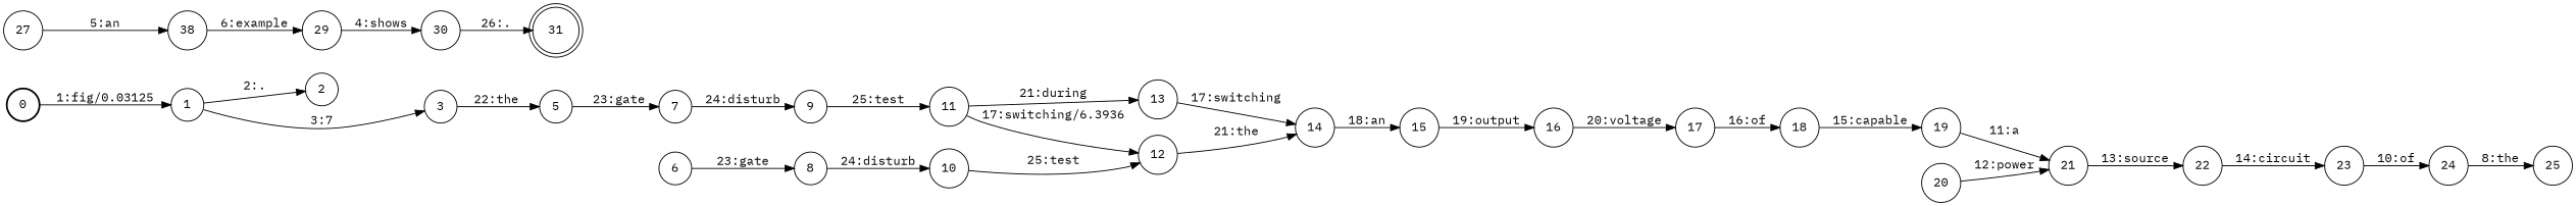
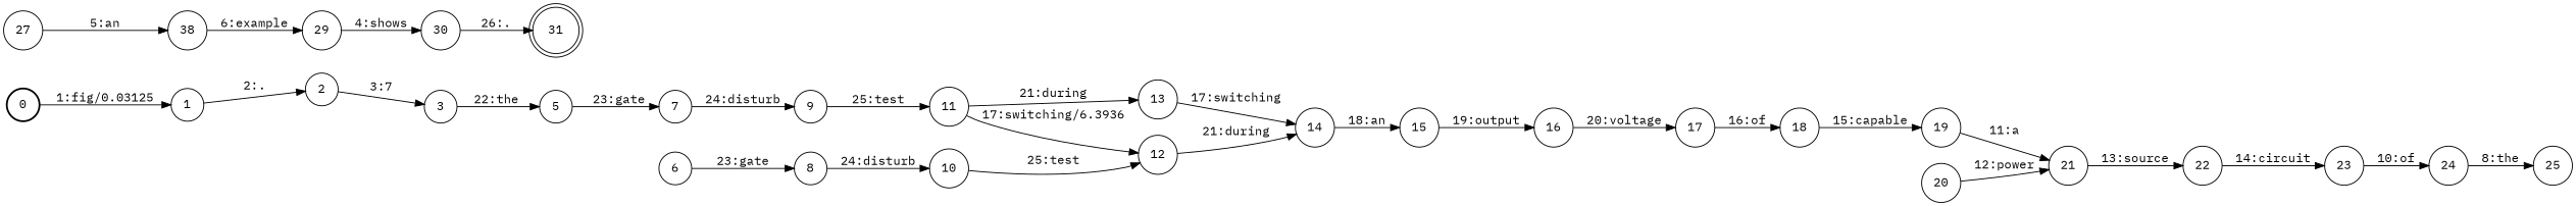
  digraph {
    fontname="IBM Plex Mono"
    nodesep=0.25
    rankdir=LR
    ranksep=0.4
    node [fontname="IBM Plex Mono" fontsize=14 shape=circle style=solid]
    edge [fontname="IBM Plex Mono" fontsize=14]
    n1 [label=0 style=bold]
    n2 [label=1]
    n3 [label=2]
    n4 [label=3]
    n5 [label=5]
    n6 [label=7]
    n7 [label=6]
    n8 [label=8]
    n9 [label=9]
    n10 [label=10]
    n11 [label=11]
    n12 [label=12]
    n13 [label=13]
    n14 [label=14]
    n15 [label=15]
    n16 [label=16]
    n17 [label=17]
    n18 [label=18]
    n19 [label=19]
    n20 [label=21]
    n21 [label=20]
    n22 [label=22]
    n23 [label=23]
    n24 [label=24]
    n25 [label=25]
    n26 [label=27]
    n27 [label=38]
    n28 [label=29]
    n29 [label=30]
    n30 [label=31 shape=doublecircle]
    n1 -> n2 [label="1:fig/0.03125"]
    n2 -> n3 [label="2:."]
-   n2 -> n4 [label="3:7"]
+   n3 -> n4 [label="3:7"]
    n4 -> n5 [label="22:the"]
    n5 -> n6 [label="23:gate"]
    n6 -> n9 [label="24:disturb"]
    n7 -> n8 [label="23:gate"]
    n8 -> n10 [label="24:disturb"]
    n9 -> n11 [label="25:test"]
    n10 -> n12 [label="25:test"]
    n11 -> n12 [label="17:switching/6.3936"]
    n11 -> n13 [label="21:during"]
-   n12 -> n14 [label="21:the"]
+   n12 -> n14 [label="21:during"]
    n13 -> n14 [label="17:switching"]
    n14 -> n15 [label="18:an"]
    n15 -> n16 [label="19:output"]
    n16 -> n17 [label="20:voltage"]
    n17 -> n18 [label="16:of"]
    n18 -> n19 [label="15:capable"]
    n19 -> n20 [label="11:a"]
    n20 -> n22 [label="13:source"]
    n21 -> n20 [label="12:power"]
    n22 -> n23 [label="14:circuit"]
    n23 -> n24 [label="10:of"]
    n24 -> n25 [label="8:the"]
    n26 -> n27 [label="5:an"]
    n27 -> n28 [label="6:example"]
    n28 -> n29 [label="4:shows"]
    n29 -> n30 [label="26:."]
  }
